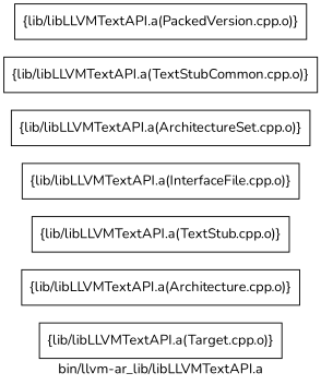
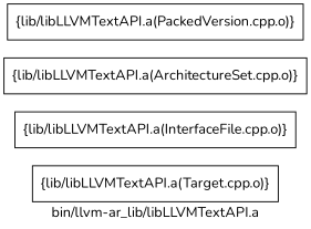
  digraph {
    label="bin/llvm-ar_lib/libLLVMTextAPI.a"
    rankdir=LR
    fontname=Nunito
    node [group=0 shape=box fontname=Nunito]
    n1 [label="{lib/libLLVMTextAPI.a(Target.cpp.o)}"]
-   n2 [label="{lib/libLLVMTextAPI.a(Architecture.cpp.o)}"]
-   n3 [label="{lib/libLLVMTextAPI.a(TextStub.cpp.o)}"]
    n4 [label="{lib/libLLVMTextAPI.a(InterfaceFile.cpp.o)}"]
    n5 [label="{lib/libLLVMTextAPI.a(ArchitectureSet.cpp.o)}"]
-   n6 [label="{lib/libLLVMTextAPI.a(TextStubCommon.cpp.o)}"]
    n7 [label="{lib/libLLVMTextAPI.a(PackedVersion.cpp.o)}"]
  }
